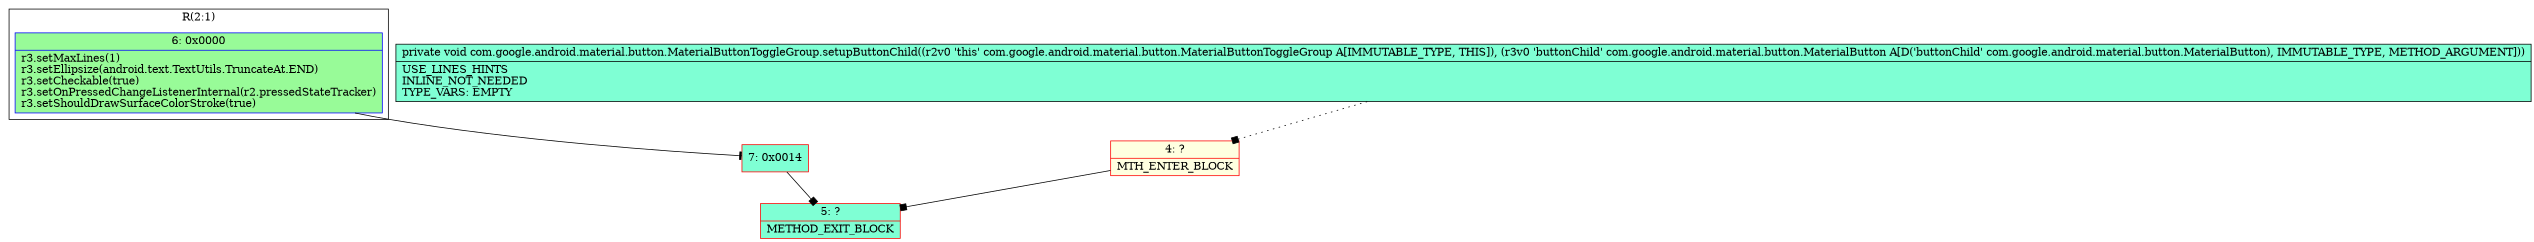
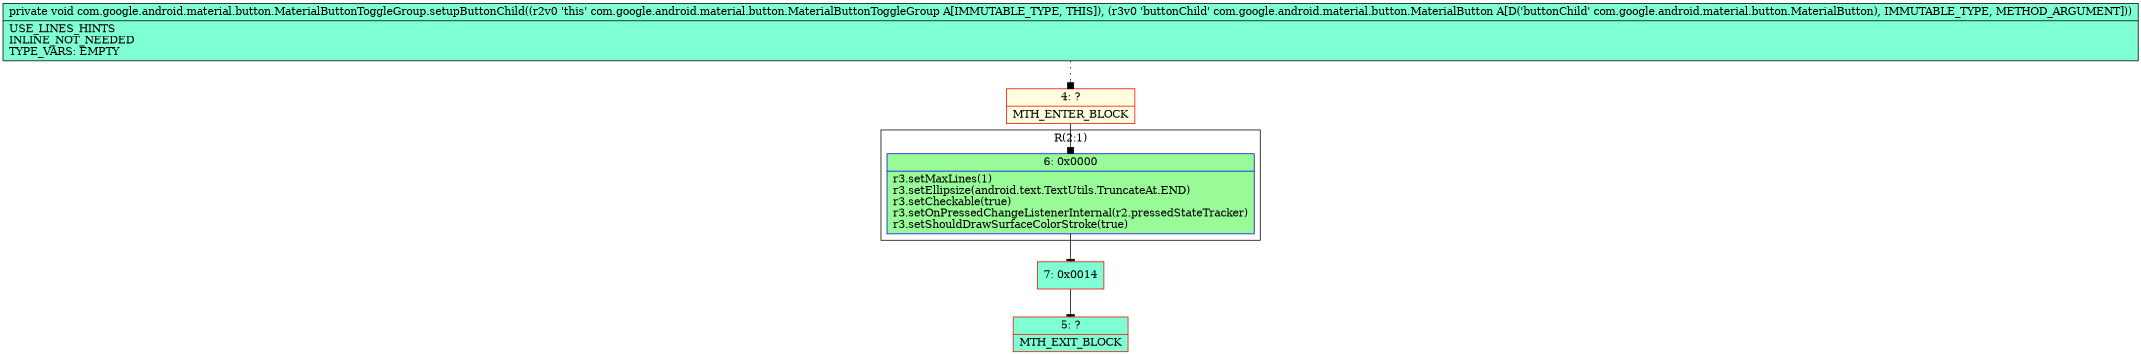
  digraph {
    node [color=red fillcolor=aquamarine shape=record style=filled]
    edge [arrowhead=tee style=solid]
    n1 [color=blue fillcolor=palegreen label="{6\:\ 0x0000|r3.setMaxLines(1)\lr3.setEllipsize(android.text.TextUtils.TruncateAt.END)\lr3.setCheckable(true)\lr3.setOnPressedChangeListenerInternal(r2.pressedStateTracker)\lr3.setShouldDrawSurfaceColorStroke(true)\l}"]
    n2 [label="{7\:\ 0x0014}"]
-   n3 [label="{5\:\ ?|METHOD_EXIT_BLOCK\l}"]
+   n3 [label="{5\:\ ?|MTH_EXIT_BLOCK\l}"]
    n4 [fillcolor=lightyellow label="{4\:\ ?|MTH_ENTER_BLOCK\l}"]
    n5 [label="{private void com.google.android.material.button.MaterialButtonToggleGroup.setupButtonChild((r2v0 'this' com.google.android.material.button.MaterialButtonToggleGroup A[IMMUTABLE_TYPE, THIS]), (r3v0 'buttonChild' com.google.android.material.button.MaterialButton A[D('buttonChild' com.google.android.material.button.MaterialButton), IMMUTABLE_TYPE, METHOD_ARGUMENT]))  | USE_LINES_HINTS\lINLINE_NOT_NEEDED\lTYPE_VARS: EMPTY\l}" color=""]
    subgraph cluster_1 {
      label="R(2:1)"
      n1
    }
    n1 -> n2
-   n2 -> n3 [arrowhead=box]
-   n4 -> n3 [arrowhead=box]
+   n2 -> n3
+   n4 -> n1 [arrowhead=box]
    n5 -> n4 [arrowhead=box style=dotted]
  }
